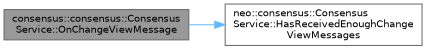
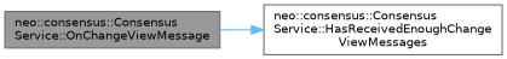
  digraph {
    rankdir=LR
    node [fontname=Helvetica fontsize=10 shape=box style=filled]
-   n1 [color=gray40 fillcolor=grey60 fontcolor=black height=0.2 label="consensus::consensus::Consensus\lService::OnChangeViewMessage" width=0.4]
+   n1 [color=gray40 fillcolor=grey60 fontcolor=black height=0.2 label="neo::consensus::Consensus\lService::OnChangeViewMessage" width=0.4]
    n2 [color=grey40 fillcolor=white height=0.2 label="neo::consensus::Consensus\lService::HasReceivedEnoughChange\lViewMessages" width=0.4]
    n1 -> n2 [color=steelblue1 fontname=Helvetica fontsize=10 labelfontname=Helvetica labelfontsize=10 style=solid]
  }
